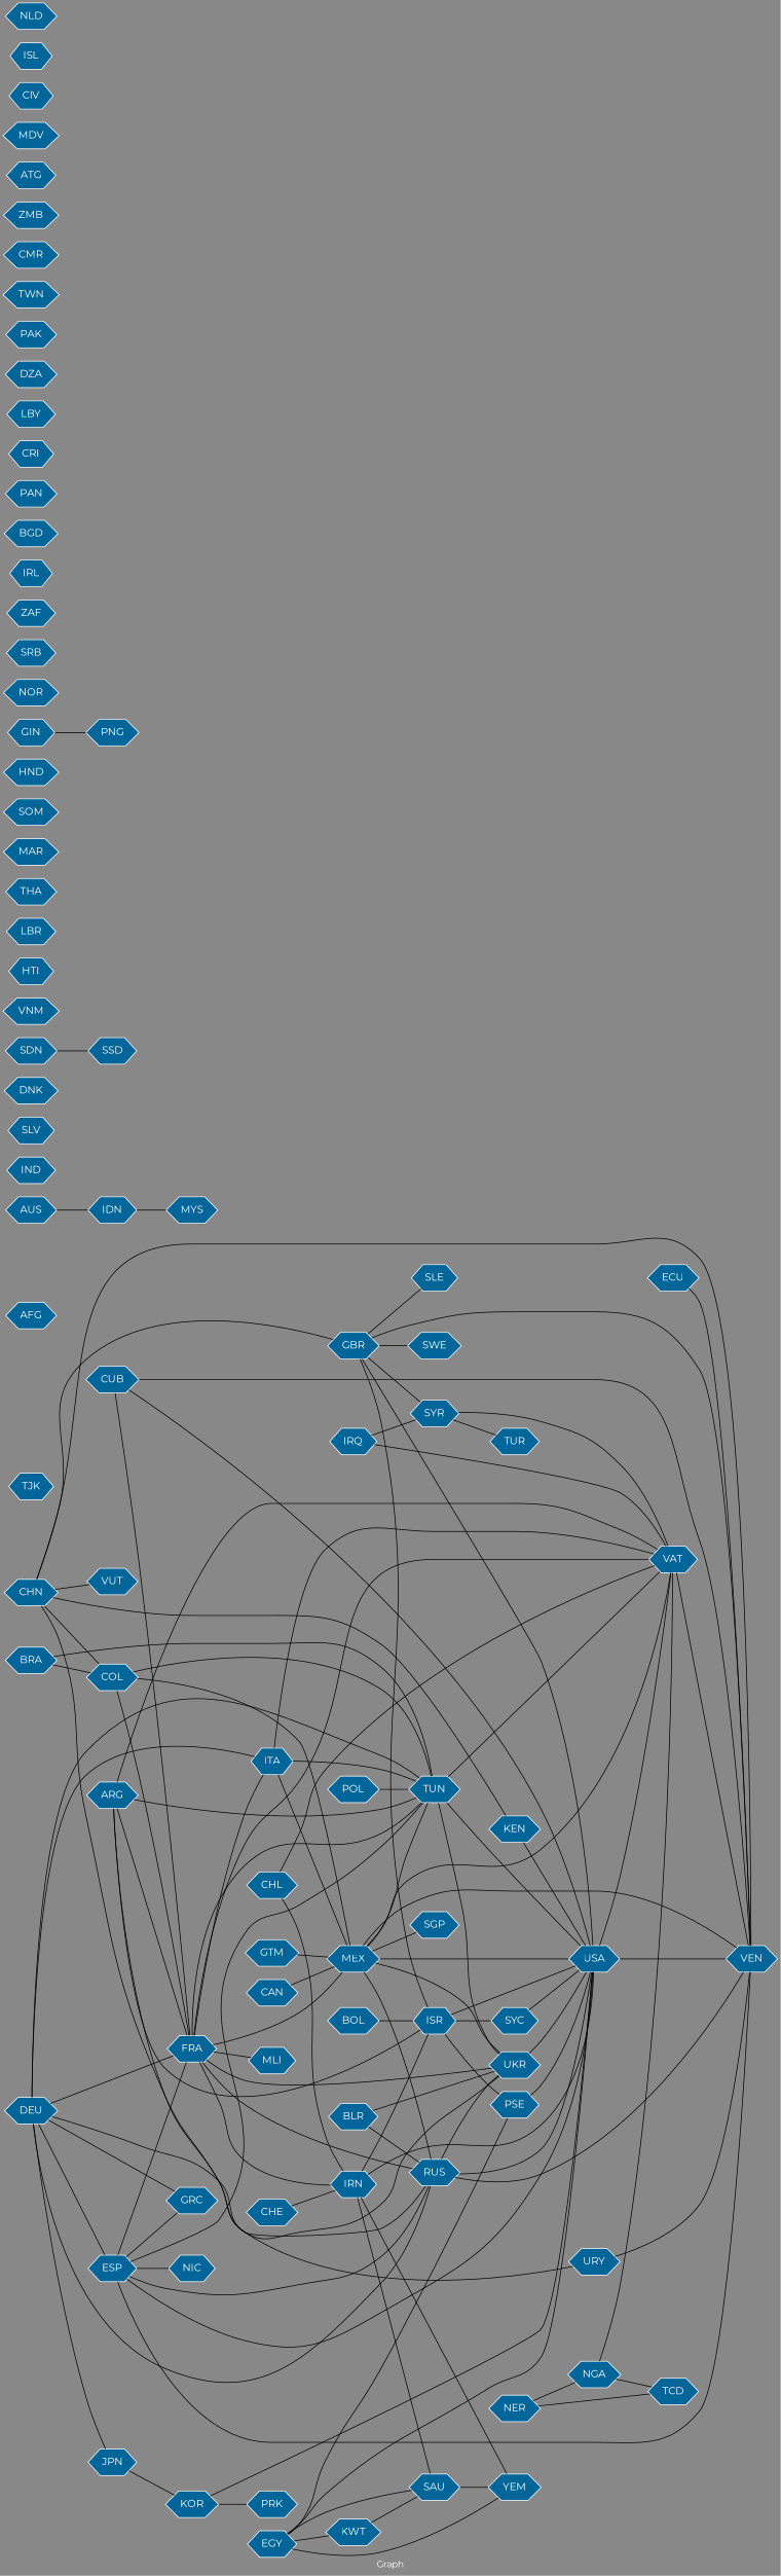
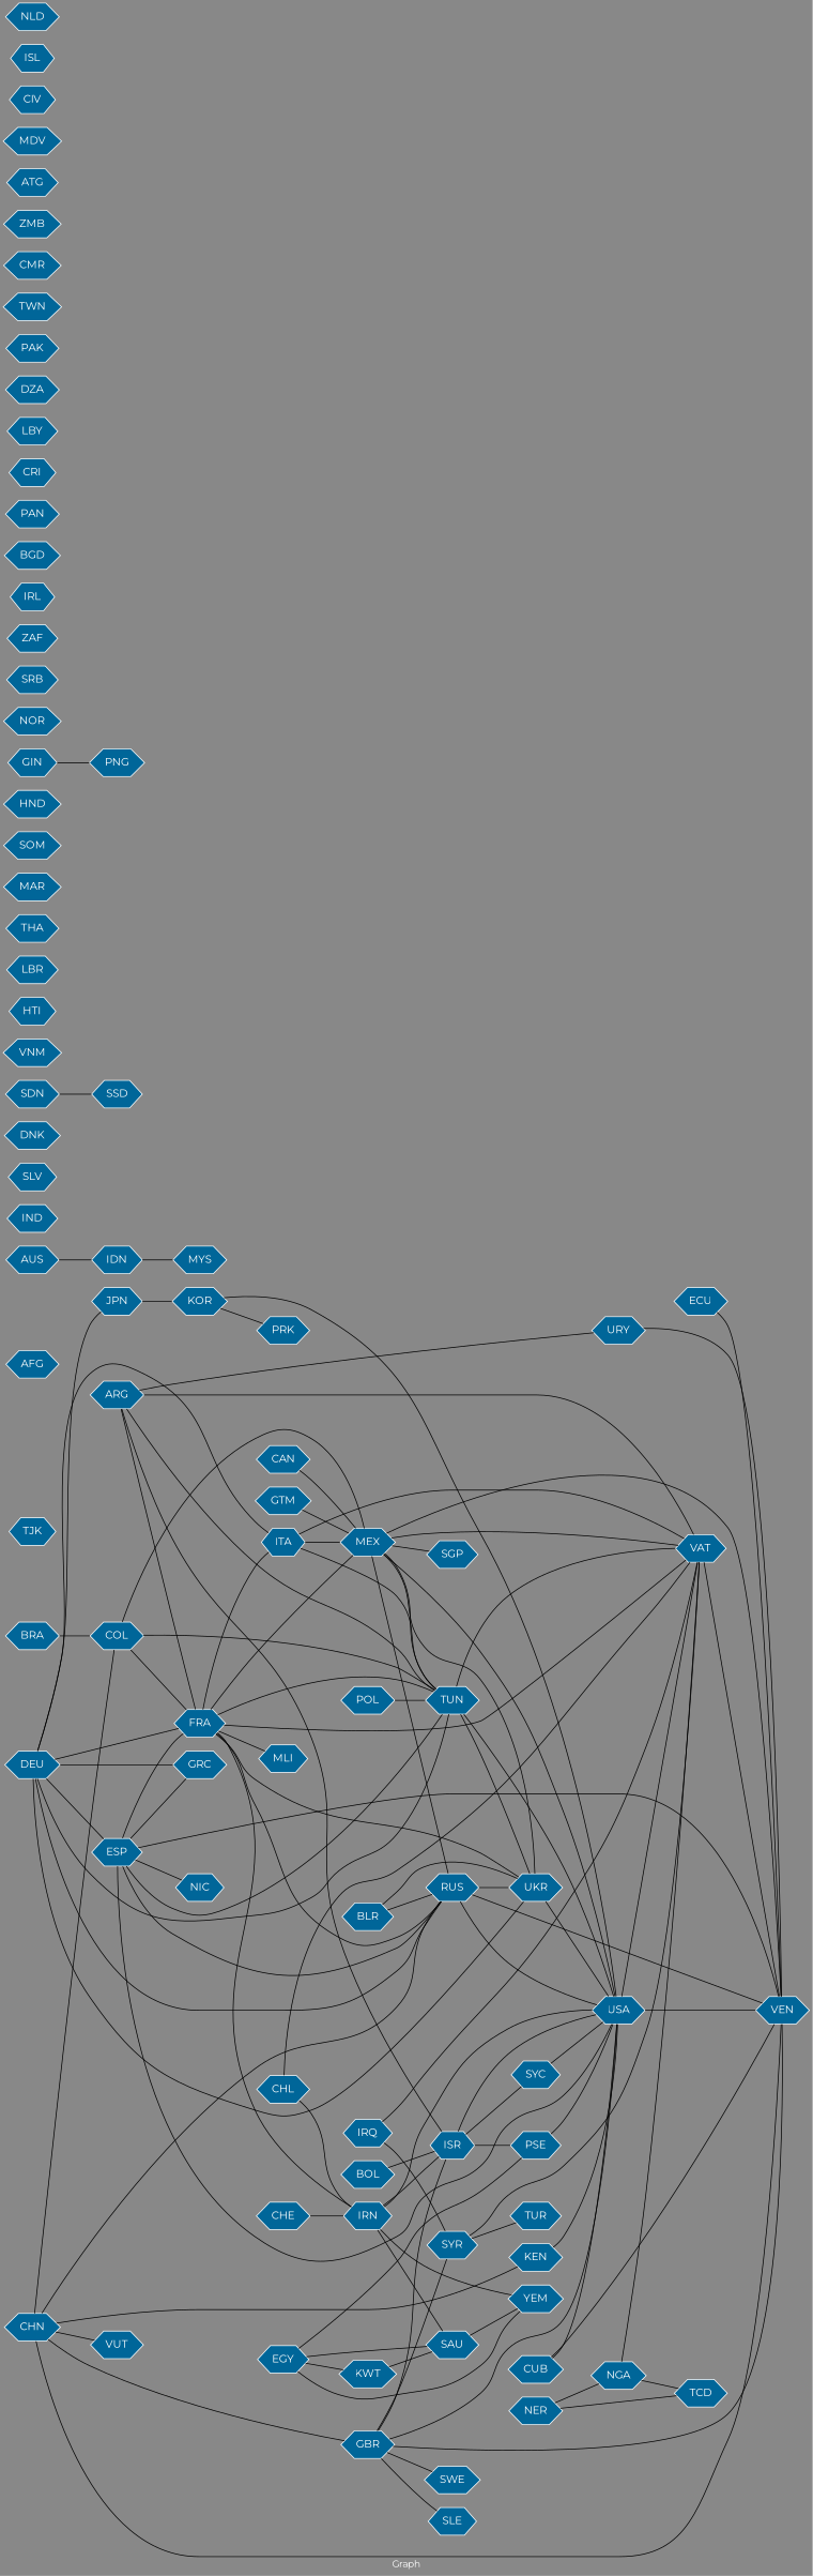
  graph {
    bgcolor="#888888"
    fontcolor=white
    fontname=Montserrat
    fontsize=12
    label="Graph"
    rankdir=LR
    node [color=white fillcolor="#006699" fontcolor=white fontname=Montserrat shape=hexagon style=filled]
    edge [arrowhead=open color=black fontcolor=white fontname=Montserrat fontsize=12 weight=1]
    n1 [label=VUT]
    n2 [label=ESP]
    n3 [label=TUN]
    n4 [label=VEN]
    n5 [label=RUS]
    n6 [label=FRA]
    n7 [label=USA]
    n8 [label=GRC]
    n9 [label=NIC]
    n10 [label=UKR]
    n11 [label=VAT]
    n12 [label=MEX]
    n13 [label=IRN]
    n14 [label=MLI]
    n15 [label=ITA]
    n16 [label=COL]
    n17 [label=SGP]
    n18 [label=BLR]
    n19 [label=KOR]
    n20 [label=PRK]
    n21 [label=TJK]
    n22 [label=ISR]
    n23 [label=YEM]
    n24 [label=SAU]
    n25 [label=DEU]
    n26 [label=JPN]
    n27 [label=AFG]
    n28 [label=PSE]
    n29 [label=SYC]
    n30 [label=NGA]
    n31 [label=TCD]
    n32 [label=AUS]
    n33 [label=IDN]
    n34 [label=MYS]
    n35 [label=CUB]
    n36 [label=URY]
    n37 [label=BRA]
    n38 [label=IND]
    n39 [label=NER]
    n40 [label=CHL]
    n41 [label=TUR]
    n42 [label=SYR]
    n43 [label=SLV]
    n44 [label=IRQ]
    n45 [label=CHN]
    n46 [label=GBR]
    n47 [label=KEN]
    n48 [label=SWE]
    n49 [label=SLE]
    n50 [label=ARG]
    n51 [label=EGY]
    n52 [label=KWT]
    n53 [label=BOL]
    n54 [label=DNK]
    n55 [label=ECU]
    n56 [label=SDN]
    n57 [label=SSD]
    n58 [label=VNM]
    n59 [label=HTI]
    n60 [label=LBR]
    n61 [label=THA]
    n62 [label=MAR]
    n63 [label=POL]
    n64 [label=GTM]
    n65 [label=SOM]
    n66 [label=HND]
    n67 [label=GIN]
    n68 [label=PNG]
    n69 [label=NOR]
    n70 [label=CAN]
    n71 [label=SRB]
    n72 [label=ZAF]
    n73 [label=IRL]
    n74 [label=CHE]
    n75 [label=BGD]
    n76 [label=PAN]
    n77 [label=CRI]
    n78 [label=LBY]
    n79 [label=DZA]
    n80 [label=PAK]
    n81 [label=TWN]
    n82 [label=CMR]
    n83 [label=ZMB]
    n84 [label=ATG]
    n85 [label=MDV]
    n86 [label=CIV]
    n87 [label=ISL]
    n88 [label=NLD]
    n2 -- n3 [weight=3]
    n2 -- n4 [weight=5]
    n2 -- n5
    n2 -- n6 [weight=2]
    n2 -- n7
    n2 -- n8
    n2 -- n9
    n3 -- n7
    n3 -- n10
    n3 -- n11 [weight=2]
    n5 -- n4
    n5 -- n7
    n5 -- n10 [weight=13]
    n6 -- n3 [weight=2]
    n6 -- n5 [weight=2]
    n6 -- n10
    n6 -- n11 [weight=2]
    n6 -- n12 [weight=4]
    n6 -- n13
    n6 -- n14
    n6 -- n15
    n7 -- n4 [weight=14]
    n7 -- n11
    n10 -- n7 [weight=2]
    n11 -- n4 [weight=2]
    n12 -- n3 [weight=3]
    n12 -- n4 [weight=2]
    n12 -- n5
    n12 -- n7 [weight=6]
    n12 -- n10
    n12 -- n11 [weight=2]
    n12 -- n17
    n13 -- n7 [weight=4]
    n13 -- n22 [weight=4]
    n13 -- n23
    n13 -- n24 [weight=2]
    n15 -- n3 [weight=2]
    n15 -- n11 [weight=2]
    n15 -- n12 [weight=2]
    n16 -- n3 [weight=5]
    n16 -- n6
    n16 -- n12
    n18 -- n5
    n18 -- n10
    n19 -- n7
    n19 -- n20 [weight=4]
    n22 -- n7 [weight=6]
    n22 -- n28 [weight=8]
    n22 -- n29 [weight=2]
    n24 -- n23 [weight=4]
    n25 -- n2
    n25 -- n3
    n25 -- n5
    n25 -- n6 [weight=6]
    n25 -- n8 [weight=5]
    n25 -- n10
    n25 -- n15
    n25 -- n26
    n26 -- n19
    n28 -- n7 [weight=2]
    n29 -- n7
    n30 -- n11
    n30 -- n31
    n32 -- n33
    n33 -- n34
    n35 -- n4 [weight=6]
-   n35 -- n6
    n35 -- n7 [weight=4]
    n36 -- n4
-   n37 -- n3
    n37 -- n16
    n39 -- n30
    n39 -- n31
    n40 -- n11
    n40 -- n13
    n42 -- n11
    n42 -- n41
    n44 -- n11
    n44 -- n42
    n45 -- n1
    n45 -- n4
    n45 -- n5
    n45 -- n16
    n45 -- n46
    n45 -- n47
    n46 -- n4
    n46 -- n7
    n46 -- n22
    n46 -- n42 [weight=3]
    n46 -- n48
    n46 -- n49
    n47 -- n7 [weight=2]
    n50 -- n3
    n50 -- n6
    n50 -- n11 [weight=5]
    n50 -- n22
    n50 -- n36
-   n51 -- n7
    n51 -- n23
    n51 -- n24
    n51 -- n28
    n51 -- n52
    n52 -- n24
    n53 -- n22
    n55 -- n4 [weight=2]
    n56 -- n57
    n63 -- n3
    n64 -- n12
    n67 -- n68
    n70 -- n12
    n74 -- n13 [weight=2]
  }
